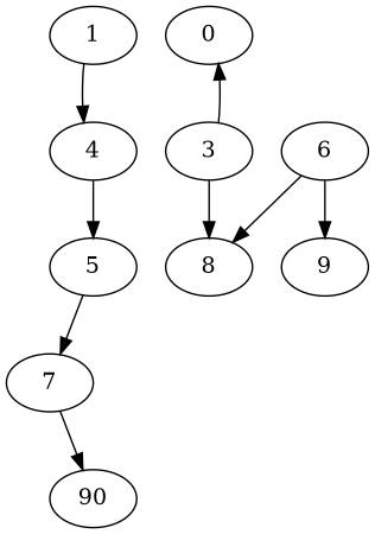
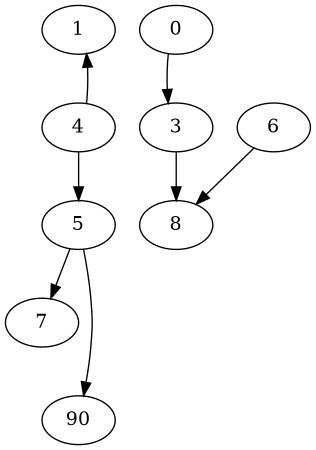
  digraph {
    node [alpha=0.06]
    1 [alpha=0.19 expect_size=32562176]
    4 [alpha=0.18 expect_size=21645312]
    5 [alpha=0.05 expect_size=23968768]
    7 [alpha=0.16 expect_size=36816896]
    n5 [alpha=0.15 expect_size=45798400 label=0]
    3 [expect_size=12359680]
    8 [expect_size=18915328]
    6 [alpha=0.18 expect_size=13649920]
-   9 [alpha=0.12 expect_size=21410816]
    n10 [expect_size=31375360 label=90]
-   1 -> 4
+   4 -> 1
    4 -> 5
    5 -> 7
-   7 -> n10
-   3 -> n5
+   5 -> n10
+   n5 -> 3
    3 -> 8
    6 -> 8
-   6 -> 9
  }
